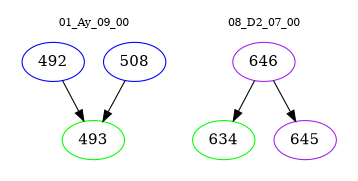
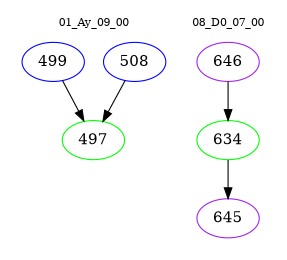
  digraph {
    node [color=blue]
    edge [color=black]
    n1 [label=508]
-   n2 [color=green label=493]
-   n3 [label=492]
+   n2 [color=green label=497]
+   n3 [label=499]
    n4 [color=purple label=646]
    n5 [color=green label=634]
    n6 [color=purple label=645]
    subgraph cluster_1 {
      color=white
      fontsize=10
      label="01_Ay_09_00"
      n1
      n2
      n3
    }
    subgraph cluster_2 {
      color=white
      fontsize=10
-     label="08_D2_07_00"
+     label="08_D0_07_00"
      n4
      n5
      n6
    }
    n1 -> n2
    n3 -> n2
    n4 -> n5
-   n4 -> n6
+   n5 -> n6
  }
